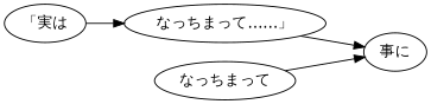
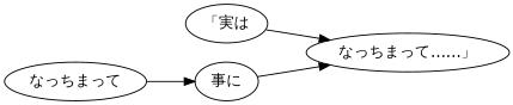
  digraph {
    fontname="DejaVu Serif"
    rankdir=LR
    node [fontname="DejaVu Serif"]
    edge [fontname="DejaVu Serif"]
    n1 [label="「実は"]
    n2 [label="なっちまって……」"]
    n3 [label="なっちまって"]
    n4 [label="事に"]
    n1 -> n2
    n3 -> n4
-   n2 -> n4
+   n4 -> n2
  }
